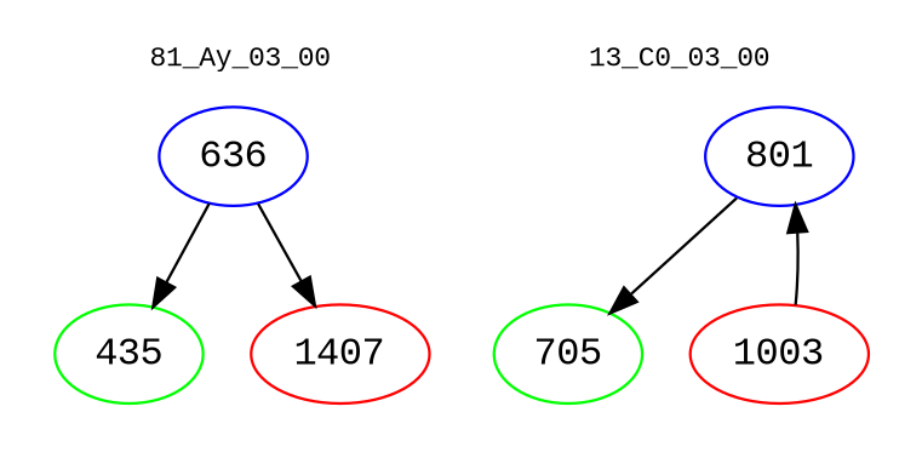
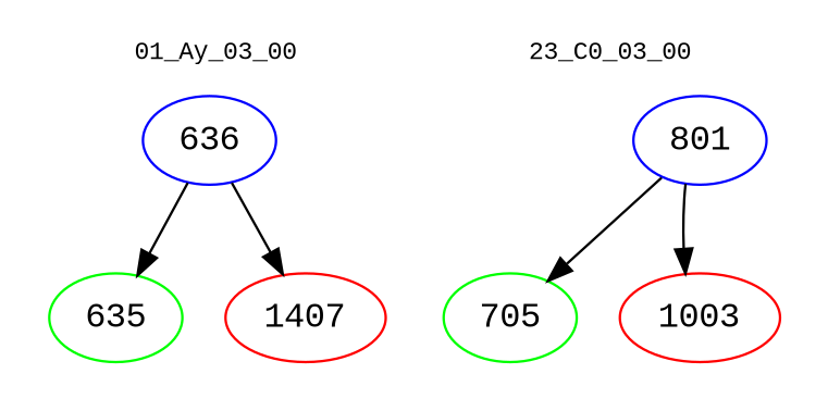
  digraph {
    fontname="Liberation Mono"
    node [color=blue fontname="Liberation Mono"]
    edge [color=black fontname="Liberation Mono"]
    n1 [label=636]
-   n2 [color=green label=435]
+   n2 [color=green label=635]
    n3 [color=red label=1407]
    n4 [label=801]
    n5 [color=green label=705]
    n6 [color=red label=1003]
    subgraph cluster_1 {
      color=white
      fontsize=10
-     label="81_Ay_03_00"
+     label="01_Ay_03_00"
      n1
      n2
      n3
    }
    subgraph cluster_2 {
      color=white
      fontsize=10
-     label="13_C0_03_00"
+     label="23_C0_03_00"
      n4
      n5
      n6
    }
    n1 -> n2
    n1 -> n3
    n4 -> n5
-   n6 -> n4
+   n4 -> n6
  }
